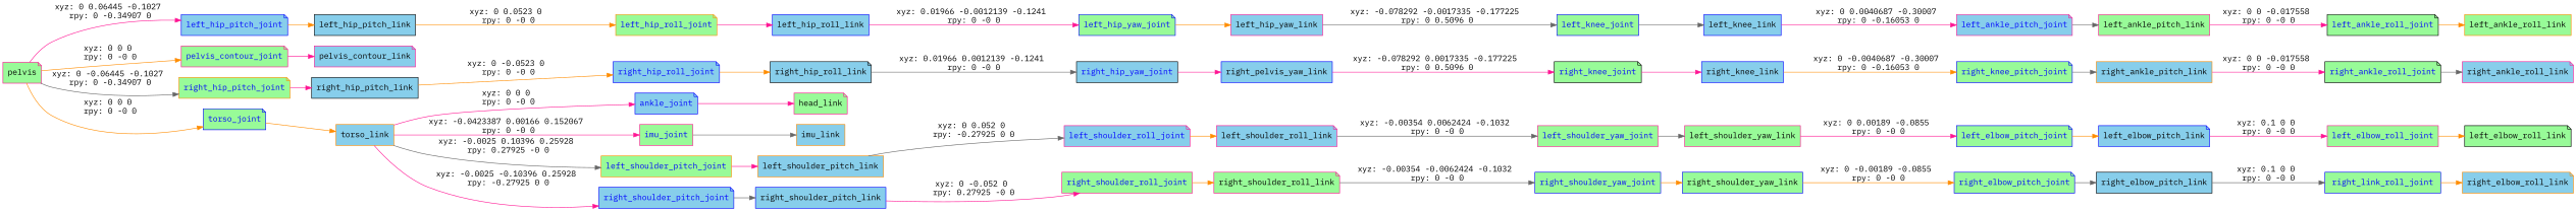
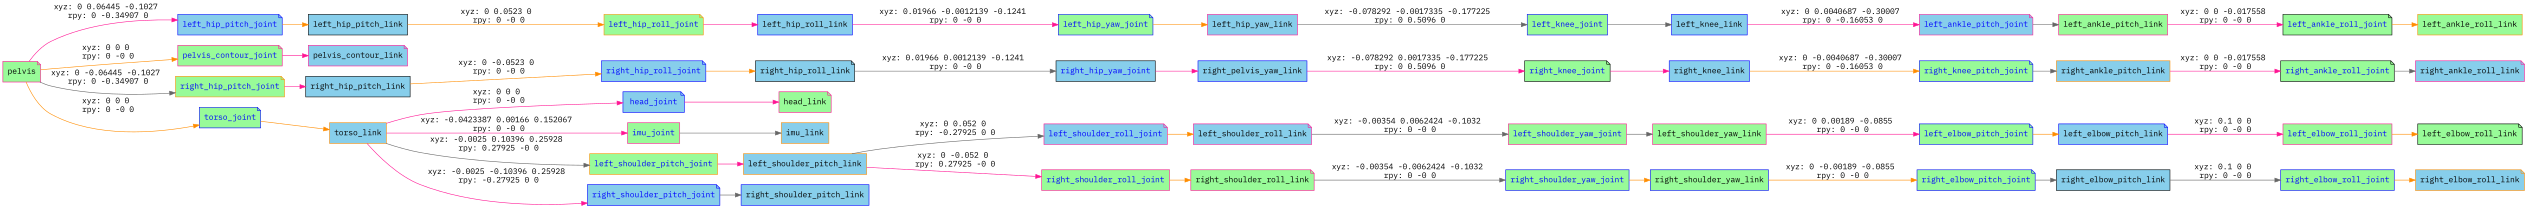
  digraph {
    fontname="IBM Plex Mono"
    rankdir=LR
    node [color=blue fillcolor=palegreen fontname="IBM Plex Mono" shape=note style=filled]
    edge [color=deeppink fontname="IBM Plex Mono"]
    n1 [color=deeppink label=pelvis]
    left_hip_pitch_joint [fillcolor=skyblue fontcolor=blue]
    pelvis_contour_joint [color=deeppink fontcolor=blue]
    right_hip_pitch_joint [color=darkorange fontcolor=blue]
    torso_joint [fontcolor=blue]
    n6 [color=black fillcolor=skyblue label=left_hip_pitch_link shape=box]
    n7 [color=deeppink fillcolor=skyblue label=pelvis_contour_link]
    n8 [color=black fillcolor=skyblue label=right_hip_pitch_link shape=box]
    n9 [color=darkorange fillcolor=skyblue label=torso_link shape=box]
    left_hip_roll_joint [color=darkorange fontcolor=blue]
    n11 [fillcolor=skyblue label=left_hip_roll_link shape=box]
    left_hip_yaw_joint [fontcolor=blue]
    n13 [color=deeppink fillcolor=skyblue label=left_hip_yaw_link shape=box]
    left_knee_joint [fontcolor=blue shape=box]
    n15 [fillcolor=skyblue label=left_knee_link shape=box]
    left_ankle_pitch_joint [color=deeppink fillcolor=skyblue fontcolor=blue]
    n17 [color=deeppink label=left_ankle_pitch_link shape=box]
    left_ankle_roll_joint [color=black fontcolor=blue]
    n19 [color=darkorange label=left_ankle_roll_link shape=box]
    right_hip_roll_joint [fillcolor=skyblue fontcolor=blue]
    n21 [color=black fillcolor=skyblue label=right_hip_roll_link]
    right_hip_yaw_joint [color=black fillcolor=skyblue fontcolor=blue shape=box]
    n23 [fillcolor=skyblue label=right_pelvis_yaw_link shape=box]
    right_knee_joint [color=black fontcolor=blue]
    n25 [fillcolor=skyblue label=right_knee_link shape=box]
    n26 [fontcolor=blue label=right_knee_pitch_joint]
    n27 [color=darkorange fillcolor=skyblue label=right_ankle_pitch_link shape=box]
    right_ankle_roll_joint [color=black fontcolor=blue]
    n29 [color=deeppink fillcolor=skyblue label=right_ankle_roll_link]
-   head_joint [fillcolor=skyblue fontcolor=blue label=ankle_joint]
+   head_joint [fillcolor=skyblue fontcolor=blue]
    imu_joint [color=deeppink fontcolor=blue shape=box]
    left_shoulder_pitch_joint [color=darkorange fontcolor=blue shape=box]
    right_shoulder_pitch_joint [fillcolor=skyblue fontcolor=blue]
    n34 [color=deeppink label=head_link]
    n35 [color=darkorange fillcolor=skyblue label=imu_link shape=box]
    n36 [color=darkorange fillcolor=skyblue label=left_shoulder_pitch_link shape=box]
    n37 [fillcolor=skyblue label=right_shoulder_pitch_link shape=box]
    left_shoulder_roll_joint [color=deeppink fillcolor=skyblue fontcolor=blue]
    n39 [color=deeppink fillcolor=skyblue label=left_shoulder_roll_link]
    left_shoulder_yaw_joint [color=deeppink fontcolor=blue shape=box]
    n41 [color=deeppink label=left_shoulder_yaw_link shape=box]
    left_elbow_pitch_joint [fontcolor=blue]
    n43 [fillcolor=skyblue label=left_elbow_pitch_link]
    left_elbow_roll_joint [color=deeppink fontcolor=blue shape=box]
    n45 [color=black label=left_elbow_roll_link]
    right_shoulder_roll_joint [color=deeppink fontcolor=blue shape=box]
    n47 [color=deeppink label=right_shoulder_roll_link]
    right_shoulder_yaw_joint [fontcolor=blue shape=box]
    n49 [label=right_shoulder_yaw_link shape=box]
    right_elbow_pitch_joint [fontcolor=blue]
    n51 [color=black fillcolor=skyblue label=right_elbow_pitch_link shape=box]
-   right_elbow_roll_joint [fontcolor=blue shape=box label=right_link_roll_joint]
+   right_elbow_roll_joint [fontcolor=blue shape=box]
    n53 [color=darkorange fillcolor=skyblue label=right_elbow_roll_link]
    n1 -> left_hip_pitch_joint [label="xyz: 0 0.06445 -0.1027 \nrpy: 0 -0.34907 0"]
    n1 -> pelvis_contour_joint [color=darkorange label="xyz: 0 0 0 \nrpy: 0 -0 0"]
    n1 -> right_hip_pitch_joint [color=gray40 label="xyz: 0 -0.06445 -0.1027 \nrpy: 0 -0.34907 0"]
    n1 -> torso_joint [color=darkorange label="xyz: 0 0 0 \nrpy: 0 -0 0"]
    left_hip_pitch_joint -> n6 [color=darkorange]
    pelvis_contour_joint -> n7
    right_hip_pitch_joint -> n8
    torso_joint -> n9 [color=darkorange]
    n6 -> left_hip_roll_joint [color=darkorange label="xyz: 0 0.0523 0 \nrpy: 0 -0 0"]
    n8 -> right_hip_roll_joint [color=darkorange label="xyz: 0 -0.0523 0 \nrpy: 0 -0 0"]
    n9 -> head_joint [label="xyz: 0 0 0 \nrpy: 0 -0 0"]
    n9 -> imu_joint [label="xyz: -0.0423387 0.00166 0.152067 \nrpy: 0 -0 0"]
    n9 -> left_shoulder_pitch_joint [color=gray40 label="xyz: -0.0025 0.10396 0.25928 \nrpy: 0.27925 -0 0"]
    n9 -> right_shoulder_pitch_joint [label="xyz: -0.0025 -0.10396 0.25928 \nrpy: -0.27925 0 0"]
    left_hip_roll_joint -> n11
    n11 -> left_hip_yaw_joint [label="xyz: 0.01966 -0.0012139 -0.1241 \nrpy: 0 -0 0"]
    left_hip_yaw_joint -> n13 [color=darkorange]
    n13 -> left_knee_joint [color=gray40 label="xyz: -0.078292 -0.0017335 -0.177225 \nrpy: 0 0.5096 0"]
    left_knee_joint -> n15 [color=gray40]
    n15 -> left_ankle_pitch_joint [label="xyz: 0 0.0040687 -0.30007 \nrpy: 0 -0.16053 0"]
    left_ankle_pitch_joint -> n17 [color=gray40]
    n17 -> left_ankle_roll_joint [label="xyz: 0 0 -0.017558 \nrpy: 0 -0 0"]
    left_ankle_roll_joint -> n19 [color=darkorange]
    right_hip_roll_joint -> n21 [color=darkorange]
    n21 -> right_hip_yaw_joint [color=gray40 label="xyz: 0.01966 0.0012139 -0.1241 \nrpy: 0 -0 0"]
    right_hip_yaw_joint -> n23
    n23 -> right_knee_joint [label="xyz: -0.078292 0.0017335 -0.177225 \nrpy: 0 0.5096 0"]
    right_knee_joint -> n25
    n25 -> n26 [color=darkorange label="xyz: 0 -0.0040687 -0.30007 \nrpy: 0 -0.16053 0"]
    n26 -> n27 [color=gray40]
    n27 -> right_ankle_roll_joint [label="xyz: 0 0 -0.017558 \nrpy: 0 -0 0"]
    right_ankle_roll_joint -> n29 [color=gray40]
    head_joint -> n34
    imu_joint -> n35 [color=gray40]
    left_shoulder_pitch_joint -> n36
    right_shoulder_pitch_joint -> n37 [color=gray40]
    n36 -> left_shoulder_roll_joint [color=gray40 label="xyz: 0 0.052 0 \nrpy: -0.27925 0 0"]
-   n37 -> right_shoulder_roll_joint [label="xyz: 0 -0.052 0 \nrpy: 0.27925 -0 0"]
+   n36 -> right_shoulder_roll_joint [label="xyz: 0 -0.052 0 \nrpy: 0.27925 -0 0"]
    left_shoulder_roll_joint -> n39 [color=darkorange]
    n39 -> left_shoulder_yaw_joint [color=gray40 label="xyz: -0.00354 0.0062424 -0.1032 \nrpy: 0 -0 0"]
    left_shoulder_yaw_joint -> n41 [color=gray40]
    n41 -> left_elbow_pitch_joint [label="xyz: 0 0.00189 -0.0855 \nrpy: 0 -0 0"]
    left_elbow_pitch_joint -> n43 [color=darkorange]
    n43 -> left_elbow_roll_joint [label="xyz: 0.1 0 0 \nrpy: 0 -0 0"]
    left_elbow_roll_joint -> n45 [color=darkorange]
    right_shoulder_roll_joint -> n47 [color=darkorange]
    n47 -> right_shoulder_yaw_joint [color=gray40 label="xyz: -0.00354 -0.0062424 -0.1032 \nrpy: 0 -0 0"]
    right_shoulder_yaw_joint -> n49 [color=darkorange]
    n49 -> right_elbow_pitch_joint [color=darkorange label="xyz: 0 -0.00189 -0.0855 \nrpy: 0 -0 0"]
    right_elbow_pitch_joint -> n51 [color=gray40]
    n51 -> right_elbow_roll_joint [color=gray40 label="xyz: 0.1 0 0 \nrpy: 0 -0 0"]
    right_elbow_roll_joint -> n53 [color=darkorange]
  }
